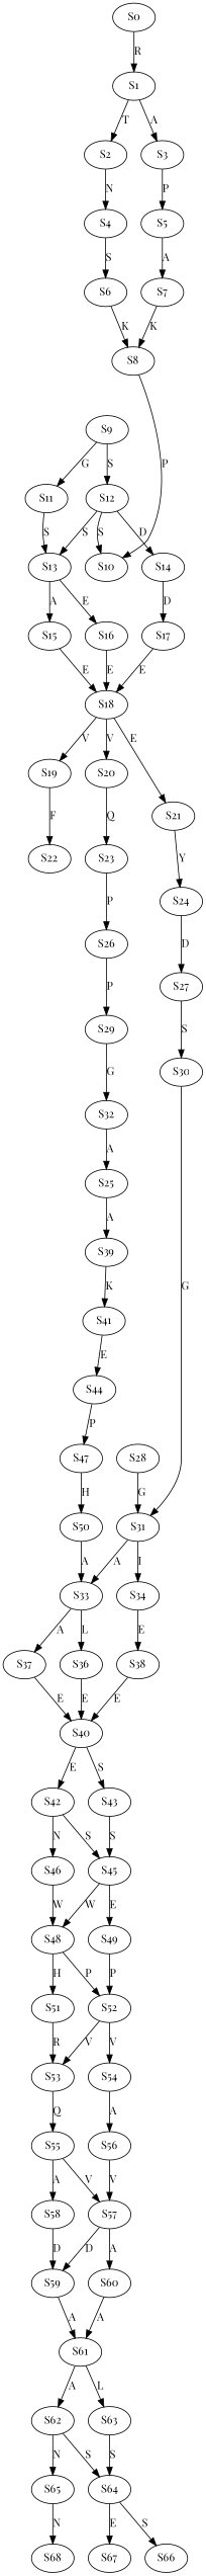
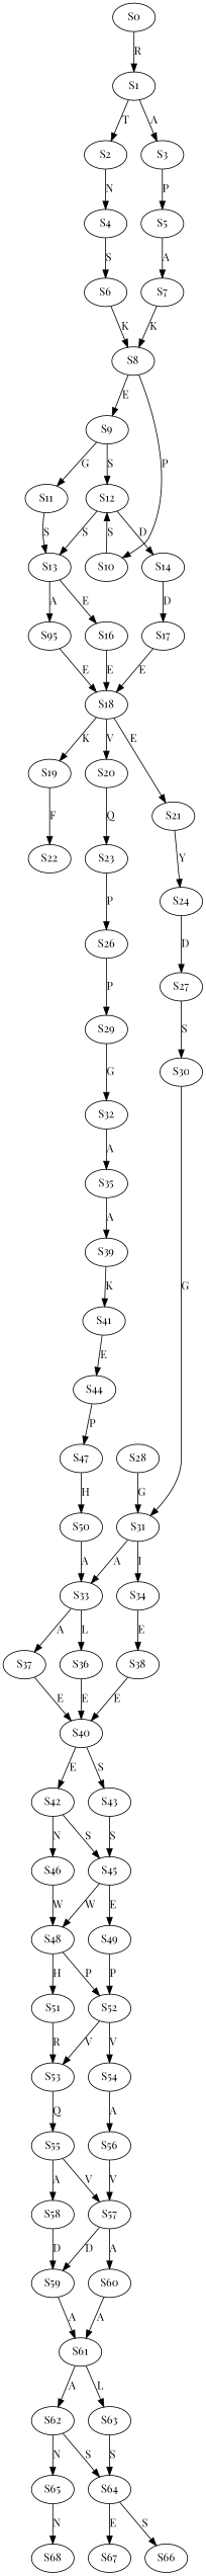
  strict digraph {
    fontname="Playfair Display"
    node [fontname="Playfair Display"]
    edge [fontname="Playfair Display"]
    S0
    S1
    S2
    S3
    S4
    S5
    S6
    S7
    S8
    S9
    S10
    S11
    S12
    S13
    S14
-   S15
+   S15 [label=S95]
    S16
    S17
    S18
    S19
    S20
    S21
    S22
    S23
    S24
    S26
    S27
    S29
    S30
    S28
    S31
    S32
    S33
    S34
-   S35 [label=S25]
+   S35
    S36
    S37
    S38
    S39
    S40
    S41
    S42
    S43
    S44
    S45
    S46
    S47
    S48
    S49
    S50
    S51
    S52
    S53
    S54
    S55
    S56
    S57
    S58
    S59
    S60
    S61
    S62
    S63
    S64
    S65
    S66
    S67
    S68
    S0 -> S1 [label=R]
    S1 -> S2 [label=T]
    S1 -> S3 [label=A]
    S2 -> S4 [label=N]
    S3 -> S5 [label=P]
    S4 -> S6 [label=S]
    S5 -> S7 [label=A]
    S6 -> S8 [label=K]
    S7 -> S8 [label=K]
+   S8 -> S9 [label=E]
    S8 -> S10 [label=P]
    S9 -> S11 [label=G]
    S9 -> S12 [label=S]
-   S12 -> S10 [label=S]
+   S10 -> S12 [label=S]
    S11 -> S13 [label=S]
    S12 -> S13 [label=S]
    S12 -> S14 [label=D]
    S13 -> S15 [label=A]
    S13 -> S16 [label=E]
    S14 -> S17 [label=D]
    S15 -> S18 [label=E]
    S16 -> S18 [label=E]
    S17 -> S18 [label=E]
-   S18 -> S19 [label=V]
+   S18 -> S19 [label=K]
    S18 -> S20 [label=V]
    S18 -> S21 [label=E]
    S19 -> S22 [label=F]
    S20 -> S23 [label=Q]
    S21 -> S24 [label=Y]
    S23 -> S26 [label=P]
    S24 -> S27 [label=D]
    S26 -> S29 [label=P]
    S27 -> S30 [label=S]
    S29 -> S32 [label=G]
    S30 -> S31 [label=G]
    S28 -> S31 [label=G]
    S31 -> S33 [label=A]
    S31 -> S34 [label=I]
    S32 -> S35 [label=A]
    S33 -> S36 [label=L]
    S33 -> S37 [label=A]
    S34 -> S38 [label=E]
    S35 -> S39 [label=A]
    S36 -> S40 [label=E]
    S37 -> S40 [label=E]
    S38 -> S40 [label=E]
    S39 -> S41 [label=K]
    S40 -> S42 [label=E]
    S40 -> S43 [label=S]
    S41 -> S44 [label=E]
    S42 -> S45 [label=S]
    S42 -> S46 [label=N]
    S43 -> S45 [label=S]
    S44 -> S47 [label=P]
    S45 -> S48 [label=W]
    S45 -> S49 [label=E]
    S46 -> S48 [label=W]
    S47 -> S50 [label=H]
    S48 -> S51 [label=H]
    S48 -> S52 [label=P]
    S49 -> S52 [label=P]
    S50 -> S33 [label=A]
    S51 -> S53 [label=R]
    S52 -> S53 [label=V]
    S52 -> S54 [label=V]
    S53 -> S55 [label=Q]
    S54 -> S56 [label=A]
    S55 -> S57 [label=V]
    S55 -> S58 [label=A]
    S56 -> S57 [label=V]
    S57 -> S59 [label=D]
    S57 -> S60 [label=A]
    S58 -> S59 [label=D]
    S59 -> S61 [label=A]
    S60 -> S61 [label=A]
    S61 -> S62 [label=A]
    S61 -> S63 [label=L]
    S62 -> S64 [label=S]
    S62 -> S65 [label=N]
    S63 -> S64 [label=S]
    S64 -> S66 [label=S]
    S64 -> S67 [label=E]
    S65 -> S68 [label=N]
  }
